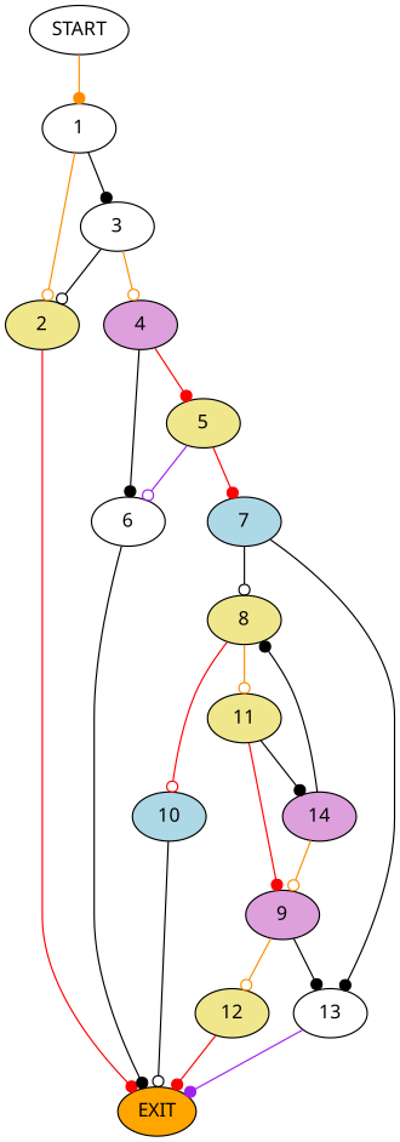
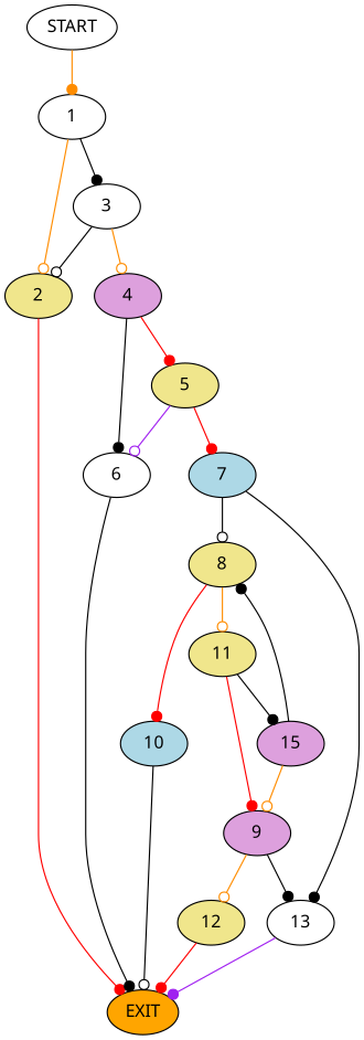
  digraph {
    fontname="Noto Sans"
    node [fillcolor=white fontname="Noto Sans" style=filled]
    edge [arrowhead=dot color=black fontname="Noto Sans"]
    n1 [label=START]
    1
    2 [fillcolor=khaki]
    3
    n5 [fillcolor=orange label=EXIT]
    4 [fillcolor=plum]
    5 [fillcolor=khaki]
    6
    7 [fillcolor=lightblue]
    8 [fillcolor=khaki]
    13
    10 [fillcolor=lightblue]
    11 [fillcolor=khaki]
    9 [fillcolor=plum]
    12 [fillcolor=khaki]
-   14 [fillcolor=plum]
+   14 [fillcolor=plum label=15]
    n1 -> 1 [color=darkorange]
    1 -> 2 [arrowhead=odot color=darkorange]
    1 -> 3
    2 -> n5 [color=red]
    3 -> 2 [arrowhead=odot]
    3 -> 4 [arrowhead=odot color=darkorange]
    4 -> 5 [color=red]
    4 -> 6
    5 -> 6 [arrowhead=odot color=purple]
    5 -> 7 [color=red]
    6 -> n5
    7 -> 8 [arrowhead=odot]
    7 -> 13
-   8 -> 10 [arrowhead=odot color=red]
+   8 -> 10 [color=red]
    8 -> 11 [arrowhead=odot color=darkorange]
    13 -> n5 [color=purple]
    10 -> n5 [arrowhead=odot]
    11 -> 9 [color=red]
    11 -> 14
    9 -> 13
    9 -> 12 [arrowhead=odot color=darkorange]
    12 -> n5 [color=red]
    14 -> 8
    14 -> 9 [arrowhead=odot color=darkorange]
  }
